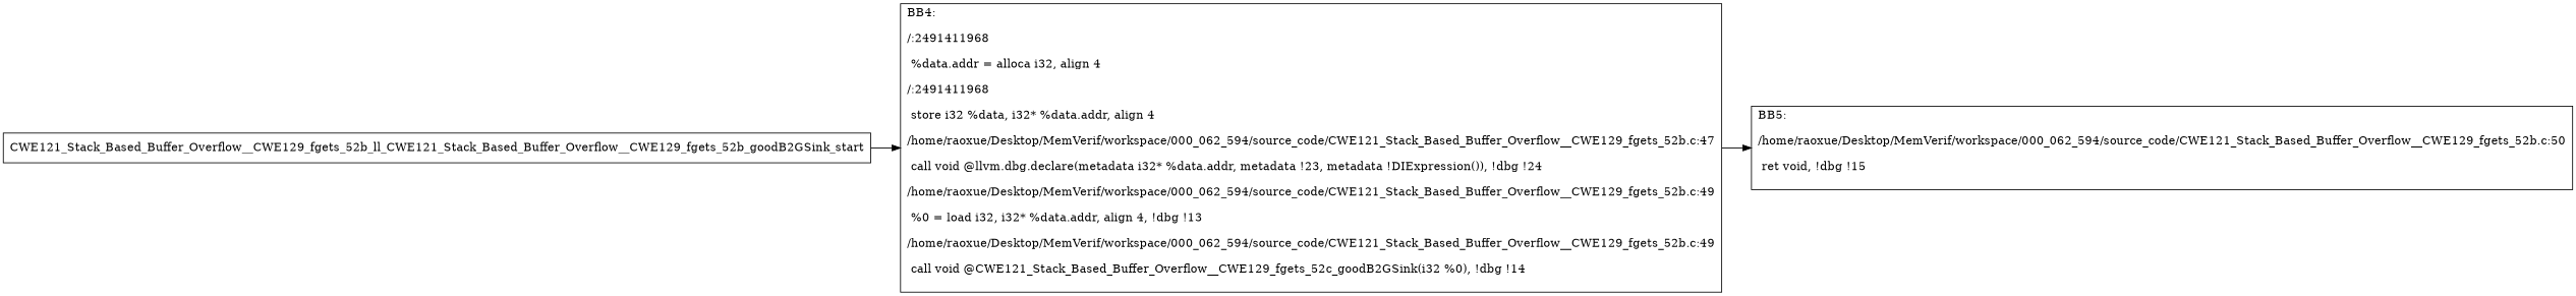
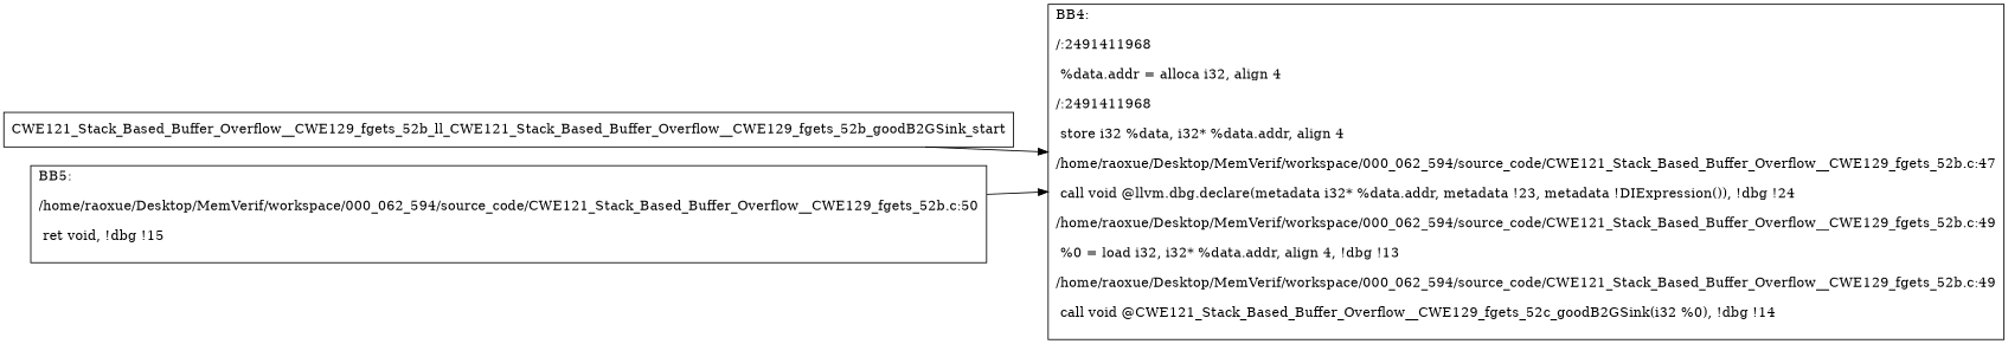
  digraph {
    rankdir=LR
    node [shape=record]
    n1 [label="{CWE121_Stack_Based_Buffer_Overflow__CWE129_fgets_52b_ll_CWE121_Stack_Based_Buffer_Overflow__CWE129_fgets_52b_goodB2GSink_start}"]
    n2 [label="{BB4:\l\l/:2491411968\l\n  %data.addr = alloca i32, align 4\l\n/:2491411968\l\n  store i32 %data, i32* %data.addr, align 4\l\n/home/raoxue/Desktop/MemVerif/workspace/000_062_594/source_code/CWE121_Stack_Based_Buffer_Overflow__CWE129_fgets_52b.c:47\l\n  call void @llvm.dbg.declare(metadata i32* %data.addr, metadata !23, metadata !DIExpression()), !dbg !24\l\n/home/raoxue/Desktop/MemVerif/workspace/000_062_594/source_code/CWE121_Stack_Based_Buffer_Overflow__CWE129_fgets_52b.c:49\l\n  %0 = load i32, i32* %data.addr, align 4, !dbg !13\l\n/home/raoxue/Desktop/MemVerif/workspace/000_062_594/source_code/CWE121_Stack_Based_Buffer_Overflow__CWE129_fgets_52b.c:49\l\n  call void @CWE121_Stack_Based_Buffer_Overflow__CWE129_fgets_52c_goodB2GSink(i32 %0), !dbg !14\l\n}"]
    n3 [label="{BB5:\l\l/home/raoxue/Desktop/MemVerif/workspace/000_062_594/source_code/CWE121_Stack_Based_Buffer_Overflow__CWE129_fgets_52b.c:50\l\n  ret void, !dbg !15\l\n}"]
    n1 -> n2
-   n2 -> n3
+   n3 -> n2
  }
